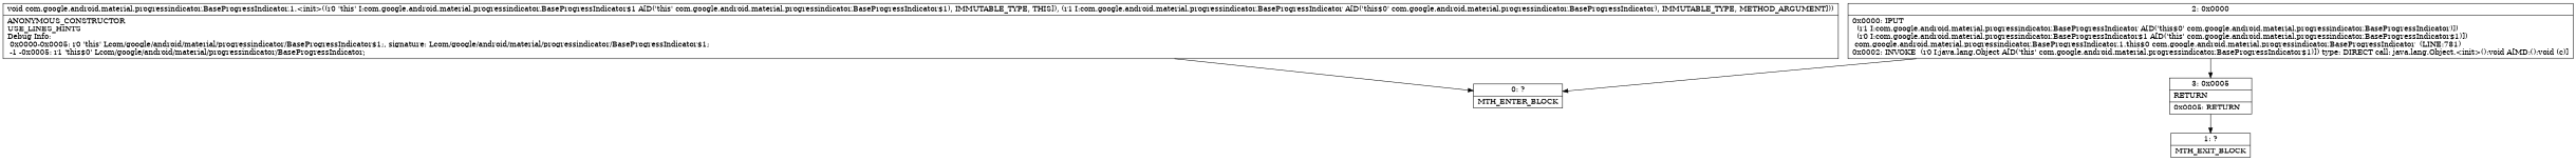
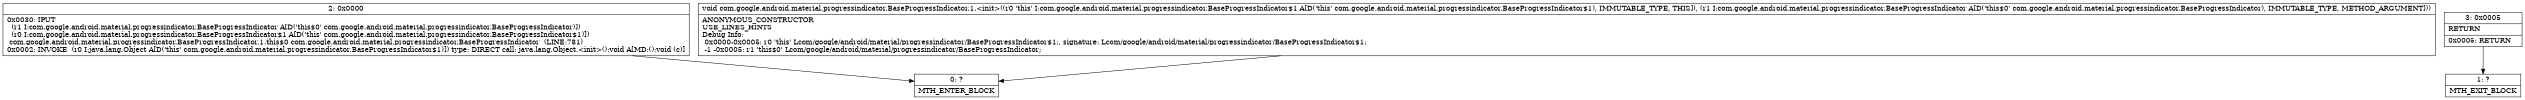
  digraph {
    node [shape=record]
    n1 [label="{0\:\ ?|MTH_ENTER_BLOCK\l}"]
-   n2 [label="{2\:\ 0x0000|0x0000: IPUT  \l  (r1 I:com.google.android.material.progressindicator.BaseProgressIndicator A[D('this$0' com.google.android.material.progressindicator.BaseProgressIndicator)])\l  (r0 I:com.google.android.material.progressindicator.BaseProgressIndicator$1 A[D('this' com.google.android.material.progressindicator.BaseProgressIndicator$1)])\l com.google.android.material.progressindicator.BaseProgressIndicator.1.this$0 com.google.android.material.progressindicator.BaseProgressIndicator  (LINE:781)\l0x0002: INVOKE  (r0 I:java.lang.Object A[D('this' com.google.android.material.progressindicator.BaseProgressIndicator$1)]) type: DIRECT call: java.lang.Object.\<init\>():void A[MD:():void (c)]\l}"]
+   n2 [label="{2\:\ 0x0000|0x0030: IPUT  \l  (r1 I:com.google.android.material.progressindicator.BaseProgressIndicator A[D('this$0' com.google.android.material.progressindicator.BaseProgressIndicator)])\l  (r0 I:com.google.android.material.progressindicator.BaseProgressIndicator$1 A[D('this' com.google.android.material.progressindicator.BaseProgressIndicator$1)])\l com.google.android.material.progressindicator.BaseProgressIndicator.1.this$0 com.google.android.material.progressindicator.BaseProgressIndicator  (LINE:781)\l0x0002: INVOKE  (r0 I:java.lang.Object A[D('this' com.google.android.material.progressindicator.BaseProgressIndicator$1)]) type: DIRECT call: java.lang.Object.\<init\>():void A[MD:():void (c)]\l}"]
    n3 [label="{3\:\ 0x0005|RETURN\l|0x0005: RETURN   \l}"]
    n4 [label="{1\:\ ?|MTH_EXIT_BLOCK\l}"]
    n5 [label="{void com.google.android.material.progressindicator.BaseProgressIndicator.1.\<init\>((r0 'this' I:com.google.android.material.progressindicator.BaseProgressIndicator$1 A[D('this' com.google.android.material.progressindicator.BaseProgressIndicator$1), IMMUTABLE_TYPE, THIS]), (r1 I:com.google.android.material.progressindicator.BaseProgressIndicator A[D('this$0' com.google.android.material.progressindicator.BaseProgressIndicator), IMMUTABLE_TYPE, METHOD_ARGUMENT]))  | ANONYMOUS_CONSTRUCTOR\lUSE_LINES_HINTS\lDebug Info:\l  0x0000\-0x0005: r0 'this' Lcom\/google\/android\/material\/progressindicator\/BaseProgressIndicator$1;, signature: Lcom\/google\/android\/material\/progressindicator\/BaseProgressIndicator$1;\l  \-1 \-0x0005: r1 'this$0' Lcom\/google\/android\/material\/progressindicator\/BaseProgressIndicator;\l}"]
    n2 -> n1
-   n2 -> n3
    n3 -> n4
    n5 -> n1
  }
